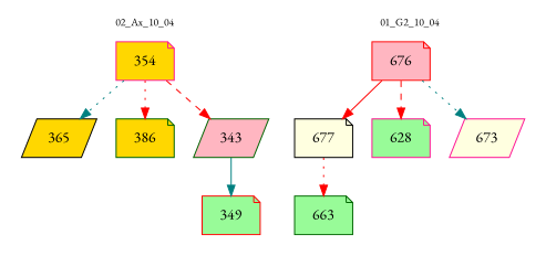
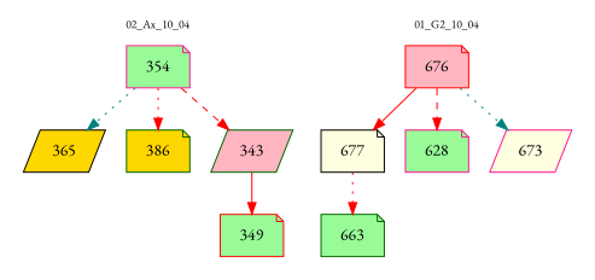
  digraph {
    fontname="EB Garamond"
    node [color=deeppink fillcolor=gold fontname="EB Garamond" shape=note style=filled]
    edge [color=red fontname="EB Garamond" style=dotted]
-   n1 [label=354]
+   n1 [fillcolor=palegreen label=354]
    n2 [color=black label=365 shape=parallelogram]
    n3 [color=darkgreen label=386]
    n4 [color=darkgreen fillcolor=lightpink label=343 shape=parallelogram]
    n5 [color=red fillcolor=palegreen label=349]
    n6 [color=red fillcolor=lightpink label=676]
    n7 [color=black fillcolor=lightyellow label=677]
    n8 [fillcolor=palegreen label=628]
    n9 [fillcolor=lightyellow label=673 shape=parallelogram]
    n10 [color=darkgreen fillcolor=palegreen label=663]
    subgraph cluster_1 {
      color=white
      fontsize=10
      label="02_Ax_10_04"
      n1
      n2
      n3
      n4
      n5
    }
    subgraph cluster_2 {
      color=white
      fontsize=10
      label="01_G2_10_04"
      n6
      n7
      n8
      n9
      n10
    }
    n1 -> n2 [color=teal]
    n1 -> n3
    n1 -> n4 [style=dashed]
-   n4 -> n5 [color=teal style=solid]
+   n4 -> n5 [style=solid]
    n6 -> n7 [style=solid]
    n6 -> n8 [style=dashed]
    n6 -> n9 [color=teal]
    n7 -> n10
  }
